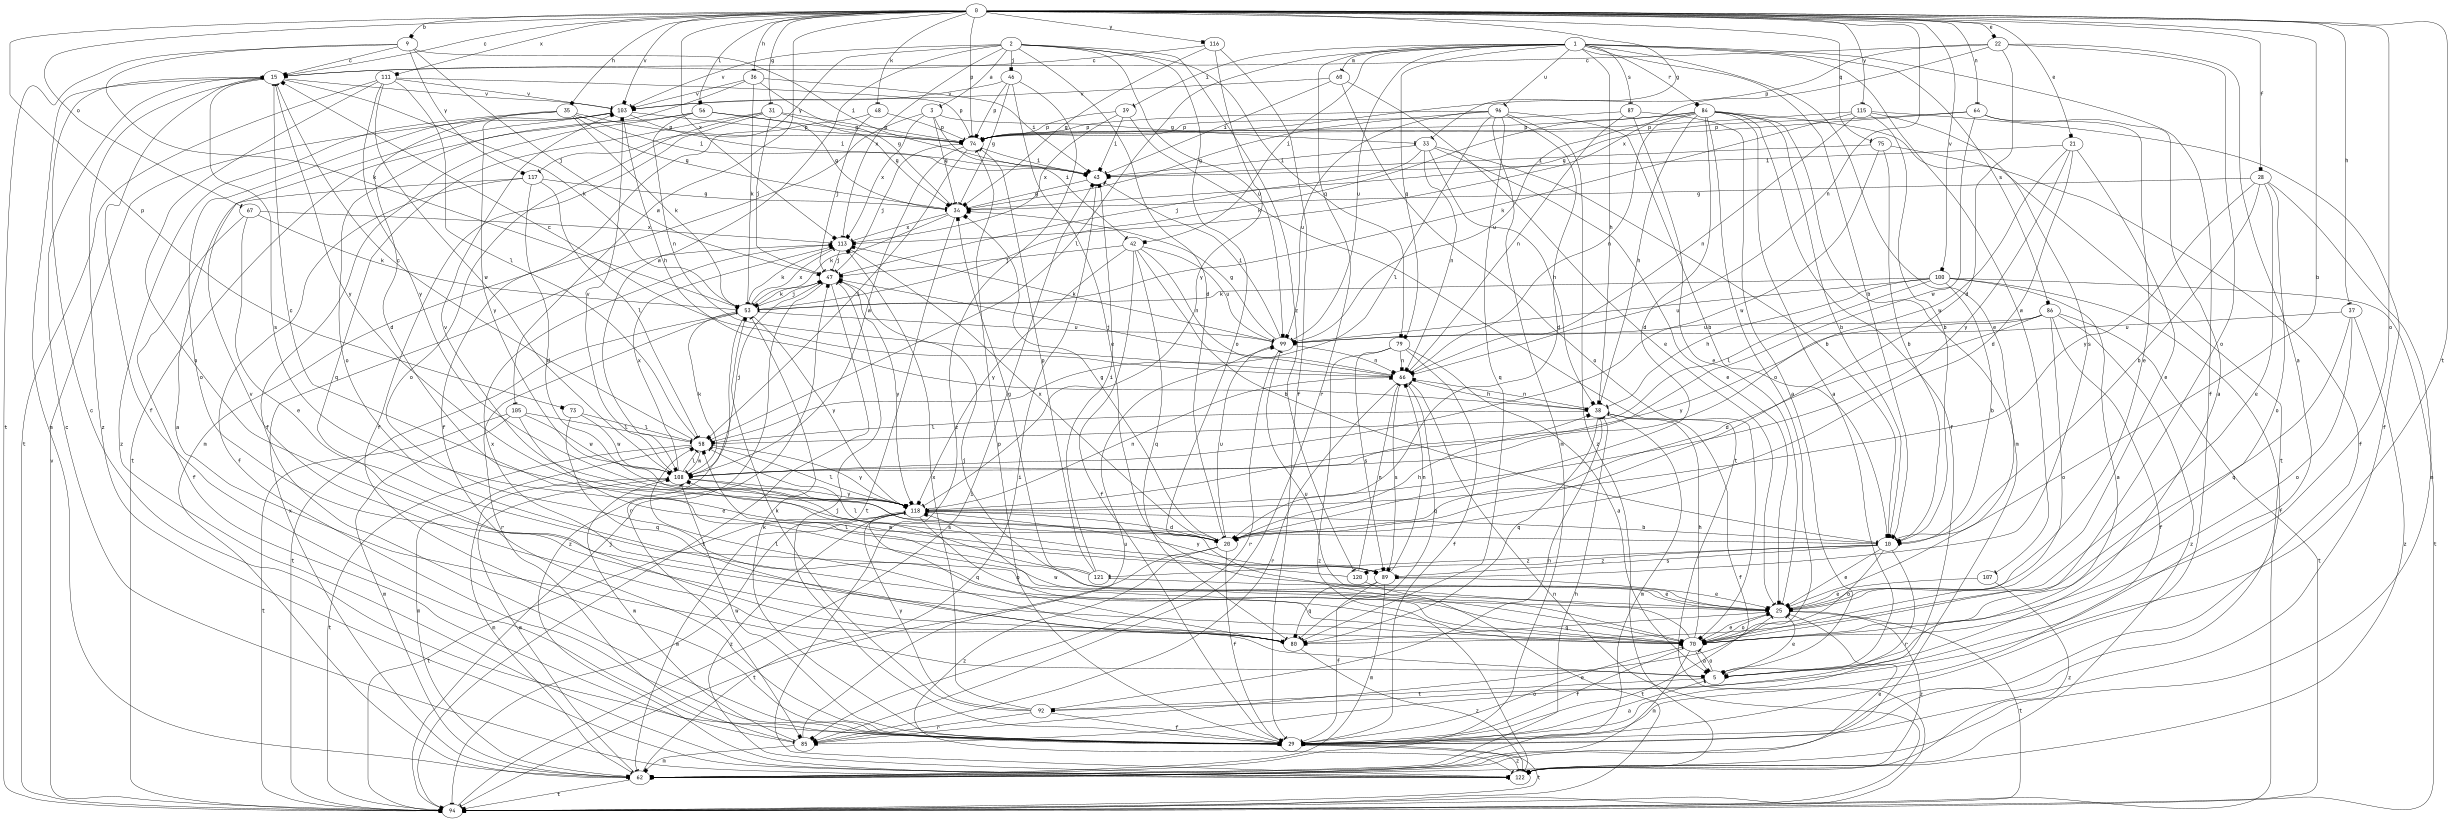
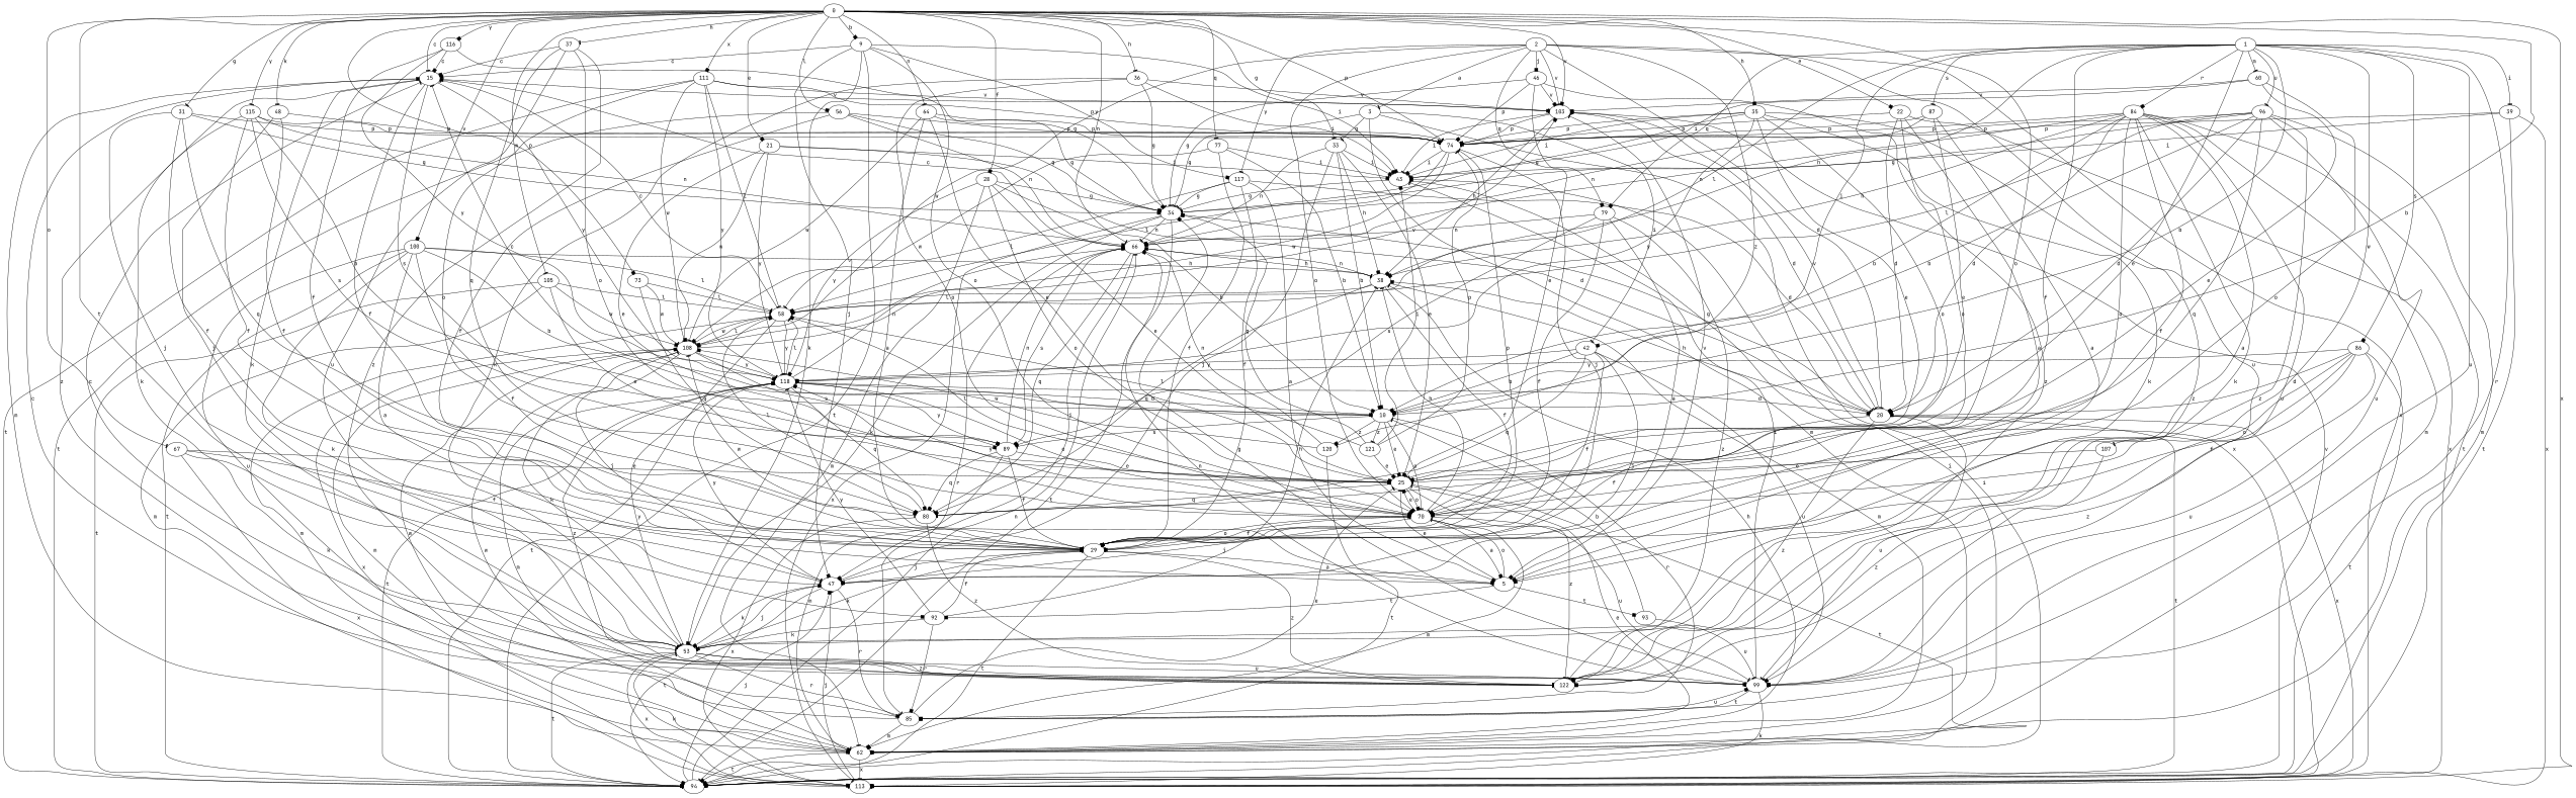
  strict digraph {
    fontname="JetBrains Mono"
    node [fontname="JetBrains Mono"]
    edge [arrowhead=tee fontname="JetBrains Mono"]
    0
    9
    10
    15
    21
    22
    28
    31
    33
    35
    36
    37
    48
    56
    64
    66
    67
    70
    73
    74
-   77 [label=75]
+   77
    92
    100
    103
    105
    111
    113
    115
    116
    117
    43
    47
    53
    94
    25
    85
    120
    89
    121
    29
    62
    118
    122
    20
    108
    5
    34
    80
    38
    99
    58
    1
    39
    42
    60
    79
    84
    86
    87
    96
    107
    2
    3
    46
+   93
    0 -> 9 [arrowhead=box label=b]
    0 -> 10 [label=b]
    0 -> 15 [label=c]
    0 -> 21 [arrowhead=box label=e]
    0 -> 22 [arrowhead=box label=e]
    0 -> 28 [arrowhead=box label=f]
    0 -> 31 [label=g]
    0 -> 33 [label=g]
    0 -> 35 [arrowhead=box label=h]
    0 -> 36 [label=h]
    0 -> 37 [label=h]
    0 -> 48 [label=k]
    0 -> 56 [arrowhead=box label=l]
    0 -> 64 [label=n]
    0 -> 66 [label=n]
    0 -> 67 [label=o]
    0 -> 70 [arrowhead=box label=o]
    0 -> 73 [arrowhead=box label=p]
    0 -> 74 [label=p]
    0 -> 77 [label=q]
    0 -> 92 [arrowhead=box label=t]
    0 -> 100 [arrowhead=box label=v]
    0 -> 103 [arrowhead=box label=v]
    0 -> 105 [label=w]
    0 -> 111 [arrowhead=box label=x]
    0 -> 113 [arrowhead=box label=x]
    0 -> 115 [label=y]
    0 -> 116 [arrowhead=box label=y]
    9 -> 15 [arrowhead=box label=c]
    9 -> 117 [arrowhead=box label=y]
    9 -> 43 [arrowhead=box label=i]
    9 -> 47 [arrowhead=box label=j]
    9 -> 53 [arrowhead=box label=k]
    9 -> 94 [label=t]
    10 -> 15 [label=c]
    10 -> 70 [label=o]
    10 -> 25 [arrowhead=box label=e]
    10 -> 85 [arrowhead=box label=r]
    10 -> 120 [arrowhead=box label=z]
    10 -> 89 [label=s]
    10 -> 121 [label=z]
    15 -> 103 [label=v]
    15 -> 53 [label=k]
    15 -> 89 [arrowhead=box label=s]
    15 -> 29 [arrowhead=box label=f]
    15 -> 62 [arrowhead=box label=m]
    15 -> 118 [arrowhead=box label=y]
    15 -> 122 [label=z]
    21 -> 43 [arrowhead=box label=i]
    21 -> 25 [arrowhead=box label=e]
    21 -> 118 [label=y]
    21 -> 20 [label=d]
    21 -> 108 [arrowhead=box label=w]
-   22 -> 15 [arrowhead=box label=c]
+   37 -> 15 [arrowhead=box label=c]
    22 -> 70 [arrowhead=box label=o]
    22 -> 74 [label=p]
    22 -> 113 [arrowhead=box label=x]
    22 -> 20 [arrowhead=box label=d]
    22 -> 5 [arrowhead=box label=a]
    28 -> 10 [arrowhead=box label=b]
    28 -> 70 [arrowhead=box label=o]
    28 -> 25 [arrowhead=box label=e]
    28 -> 62 [label=m]
    28 -> 118 [arrowhead=box label=y]
    28 -> 34 [arrowhead=box label=g]
-   31 -> 70 [arrowhead=box label=o]
+   9 -> 70 [arrowhead=box label=o]
    31 -> 74 [arrowhead=box label=p]
    31 -> 47 [label=j]
    31 -> 29 [arrowhead=box label=f]
    31 -> 34 [arrowhead=box label=g]
    31 -> 80 [label=q]
    33 -> 10 [arrowhead=box label=b]
    33 -> 66 [arrowhead=box label=n]
    33 -> 43 [arrowhead=box label=i]
    33 -> 47 [label=j]
    33 -> 25 [arrowhead=box label=e]
    33 -> 38 [arrowhead=box label=h]
    35 -> 70 [label=o]
    35 -> 74 [arrowhead=box label=p]
    35 -> 43 [label=i]
    35 -> 53 [label=k]
+   35 -> 25 [arrowhead=box label=e]
    35 -> 118 [arrowhead=box label=y]
    35 -> 122 [arrowhead=box label=z]
    35 -> 34 [label=g]
    36 -> 70 [arrowhead=box label=o]
    36 -> 103 [arrowhead=box label=v]
    36 -> 43 [arrowhead=box label=i]
    36 -> 53 [label=k]
    36 -> 34 [label=g]
    37 -> 70 [label=o]
    37 -> 122 [label=z]
    37 -> 80 [arrowhead=box label=q]
    37 -> 99 [arrowhead=box label=u]
    48 -> 74 [label=p]
    48 -> 47 [label=j]
    48 -> 29 [arrowhead=box label=f]
    56 -> 66 [label=n]
    56 -> 74 [arrowhead=box label=p]
    56 -> 94 [label=t]
    56 -> 29 [arrowhead=box label=f]
    56 -> 34 [label=g]
    64 -> 74 [arrowhead=box label=p]
    64 -> 25 [label=e]
    64 -> 108 [label=w]
    64 -> 5 [arrowhead=box label=a]
    64 -> 34 [arrowhead=box label=g]
    66 -> 15 [arrowhead=box label=c]
    66 -> 47 [arrowhead=box label=j]
    66 -> 85 [label=r]
    66 -> 89 [arrowhead=box label=s]
    66 -> 80 [label=q]
    66 -> 38 [label=h]
    67 -> 113 [label=x]
    67 -> 53 [label=k]
    67 -> 25 [label=e]
    67 -> 29 [label=f]
    70 -> 47 [arrowhead=box label=j]
    70 -> 25 [arrowhead=box label=e]
    70 -> 29 [arrowhead=box label=f]
    70 -> 62 [arrowhead=box label=m]
-   70 -> 118 [arrowhead=box label=w]
+   70 -> 118 [arrowhead=box label=y]
    70 -> 5 [arrowhead=box label=a]
    70 -> 38 [label=h]
    70 -> 99 [label=u]
    73 -> 108 [label=w]
    73 -> 80 [arrowhead=box label=q]
    73 -> 58 [label=l]
    74 -> 43 [arrowhead=box label=i]
    74 -> 47 [label=j]
    74 -> 108 [arrowhead=box label=w]
    74 -> 58 [arrowhead=box label=l]
    77 -> 10 [arrowhead=box label=b]
    77 -> 43 [label=i]
    77 -> 29 [label=f]
    77 -> 108 [arrowhead=box label=w]
-   92 -> 113 [arrowhead=box label=x]
    92 -> 53 [arrowhead=box label=k]
    92 -> 85 [arrowhead=box label=r]
    92 -> 29 [label=f]
    92 -> 118 [label=y]
    92 -> 38 [label=h]
    100 -> 10 [label=b]
    100 -> 53 [label=k]
    100 -> 94 [label=t]
    100 -> 29 [label=f]
    100 -> 5 [label=a]
    100 -> 38 [label=h]
    100 -> 99 [label=u]
    100 -> 58 [label=l]
    103 -> 74 [label=p]
    103 -> 43 [label=i]
    103 -> 20 [label=d]
    103 -> 38 [arrowhead=box label=h]
    105 -> 94 [arrowhead=box label=t]
    105 -> 25 [arrowhead=box label=e]
    105 -> 62 [label=m]
    105 -> 108 [arrowhead=box label=w]
    105 -> 58 [label=l]
    111 -> 70 [arrowhead=box label=o]
    111 -> 74 [label=p]
    111 -> 103 [label=v]
    111 -> 94 [arrowhead=box label=t]
    111 -> 118 [label=y]
    111 -> 108 [label=w]
    111 -> 58 [label=l]
    113 -> 47 [label=j]
    113 -> 53 [label=k]
    115 -> 10 [arrowhead=box label=b]
    115 -> 66 [arrowhead=box label=n]
    115 -> 74 [label=p]
    115 -> 53 [label=k]
    115 -> 89 [arrowhead=box label=s]
    115 -> 29 [arrowhead=box label=f]
    116 -> 15 [arrowhead=box label=c]
    116 -> 29 [label=f]
    116 -> 118 [label=y]
    116 -> 34 [arrowhead=box label=g]
    117 -> 29 [label=f]
    117 -> 20 [label=d]
    117 -> 5 [arrowhead=box label=a]
    117 -> 34 [label=g]
    117 -> 58 [label=l]
    43 -> 34 [label=g]
    47 -> 53 [arrowhead=box label=k]
    47 -> 94 [arrowhead=box label=t]
    47 -> 85 [arrowhead=box label=r]
    47 -> 118 [arrowhead=box label=y]
    53 -> 113 [label=x]
    53 -> 47 [arrowhead=box label=j]
    53 -> 94 [arrowhead=box label=t]
    53 -> 85 [label=r]
    53 -> 118 [arrowhead=box label=y]
    53 -> 122 [label=z]
    53 -> 99 [label=u]
    94 -> 66 [label=n]
    94 -> 103 [label=v]
    94 -> 43 [arrowhead=box label=i]
    94 -> 47 [arrowhead=box label=j]
    25 -> 70 [arrowhead=box label=o]
    25 -> 94 [label=t]
    25 -> 122 [label=z]
    25 -> 80 [label=q]
    25 -> 58 [arrowhead=box label=l]
    85 -> 15 [arrowhead=box label=c]
    85 -> 25 [label=e]
    85 -> 62 [arrowhead=box label=m]
    85 -> 108 [arrowhead=box label=w]
    85 -> 99 [arrowhead=box label=u]
    120 -> 66 [label=n]
    120 -> 94 [arrowhead=box label=t]
    120 -> 108 [arrowhead=box label=w]
    89 -> 66 [arrowhead=box label=n]
    89 -> 25 [arrowhead=box label=e]
    89 -> 29 [label=f]
    89 -> 62 [arrowhead=box label=m]
    89 -> 118 [label=y]
    89 -> 80 [arrowhead=box label=q]
    121 -> 74 [label=p]
    121 -> 43 [arrowhead=box label=i]
    121 -> 25 [arrowhead=box label=e]
    121 -> 34 [arrowhead=box label=g]
    121 -> 58 [label=l]
    29 -> 70 [label=o]
    29 -> 74 [label=p]
    29 -> 47 [label=j]
    29 -> 53 [label=k]
    29 -> 94 [arrowhead=box label=t]
    29 -> 122 [label=z]
    29 -> 108 [label=w]
    29 -> 5 [label=a]
    62 -> 113 [label=x]
    62 -> 43 [label=i]
    62 -> 94 [arrowhead=box label=t]
    62 -> 25 [label=e]
    62 -> 108 [label=w]
    62 -> 38 [label=h]
    118 -> 10 [label=b]
    118 -> 66 [arrowhead=box label=n]
    118 -> 70 [label=o]
    118 -> 94 [label=t]
    118 -> 62 [label=m]
    118 -> 122 [label=z]
    118 -> 20 [arrowhead=box label=d]
-   118 -> 80 [label=q]
+   118 -> 80 [arrowhead=box label=q]
    118 -> 58 [label=l]
    122 -> 15 [label=c]
    20 -> 103 [arrowhead=box label=v]
    20 -> 113 [label=x]
    20 -> 94 [label=t]
    20 -> 29 [label=f]
    20 -> 122 [label=z]
    20 -> 34 [arrowhead=box label=g]
    20 -> 38 [arrowhead=box label=h]
    20 -> 99 [label=u]
    108 -> 103 [arrowhead=box label=v]
    108 -> 113 [arrowhead=box label=x]
    108 -> 47 [label=j]
    108 -> 53 [label=k]
    108 -> 89 [arrowhead=box label=s]
    108 -> 62 [label=m]
    108 -> 118 [label=y]
    108 -> 58 [label=l]
    5 -> 70 [label=o]
    5 -> 92 [arrowhead=box label=t]
    5 -> 103 [label=v]
    5 -> 25 [label=e]
+   5 -> 93 [arrowhead=box label=t]
    34 -> 113 [label=x]
    34 -> 53 [label=k]
    34 -> 94 [label=t]
    80 -> 113 [arrowhead=box label=x]
    80 -> 122 [label=z]
    80 -> 58 [arrowhead=box label=l]
    38 -> 66 [arrowhead=box label=n]
    38 -> 29 [arrowhead=box label=f]
    38 -> 62 [arrowhead=box label=m]
    38 -> 80 [arrowhead=box label=q]
    38 -> 58 [arrowhead=box label=l]
    99 -> 66 [arrowhead=box label=n]
    99 -> 113 [arrowhead=box label=k]
    99 -> 43 [label=i]
-   99 -> 85 [arrowhead=box label=r]
+   99 -> 85 [arrowhead=box label=t]
    99 -> 34 [arrowhead=box label=g]
    58 -> 15 [label=c]
    58 -> 94 [label=t]
    58 -> 62 [arrowhead=box label=m]
    58 -> 118 [label=y]
    58 -> 108 [label=w]
    1 -> 10 [arrowhead=box label=b]
    1 -> 25 [label=e]
    1 -> 85 [arrowhead=box label=r]
    1 -> 29 [label=f]
    1 -> 38 [arrowhead=box label=h]
    1 -> 99 [label=u]
-   1 -> 58 [label=l]
+   1 -> 58 [arrowhead=box label=l]
    1 -> 39 [label=i]
    1 -> 42 [arrowhead=box label=i]
    1 -> 60 [label=m]
    1 -> 79 [arrowhead=box label=q]
    1 -> 84 [arrowhead=box label=r]
    1 -> 86 [arrowhead=box label=s]
    1 -> 87 [label=s]
    1 -> 96 [label=u]
    1 -> 107 [label=w]
-   39 -> 74 [label=p]
+   39 -> 74 [arrowhead=box label=p]
    39 -> 113 [label=x]
    39 -> 43 [arrowhead=box label=i]
    39 -> 94 [arrowhead=box label=t]
    42 -> 10 [label=b]
-   42 -> 66 [label=n]
+   34 -> 66 [label=n]
    42 -> 47 [arrowhead=box label=j]
    42 -> 29 [arrowhead=box label=f]
    42 -> 118 [arrowhead=box label=y]
    42 -> 80 [label=q]
    42 -> 99 [label=u]
    60 -> 70 [arrowhead=box label=o]
    60 -> 103 [arrowhead=box label=v]
    60 -> 43 [label=i]
    60 -> 25 [label=e]
    79 -> 66 [arrowhead=box label=n]
    79 -> 89 [arrowhead=box label=s]
    79 -> 29 [label=f]
    79 -> 122 [label=z]
    79 -> 5 [arrowhead=box label=a]
    84 -> 10 [arrowhead=box label=b]
    84 -> 66 [label=n]
    84 -> 70 [arrowhead=box label=o]
    84 -> 74 [label=p]
    84 -> 53 [label=k]
    84 -> 94 [arrowhead=box label=t]
    84 -> 29 [label=f]
    84 -> 62 [arrowhead=box label=m]
    84 -> 20 [arrowhead=box label=d]
    84 -> 5 [arrowhead=box label=a]
    84 -> 38 [label=h]
    84 -> 99 [arrowhead=box label=u]
    86 -> 70 [label=o]
    86 -> 94 [arrowhead=box label=t]
    86 -> 29 [arrowhead=box label=f]
    86 -> 118 [label=y]
    86 -> 122 [arrowhead=box label=z]
    86 -> 20 [arrowhead=box label=d]
    86 -> 99 [arrowhead=box label=u]
    87 -> 66 [label=n]
    87 -> 74 [label=p]
    87 -> 25 [label=e]
    87 -> 5 [label=a]
    96 -> 10 [arrowhead=box label=b]
    96 -> 74 [label=p]
    96 -> 62 [label=m]
    96 -> 122 [arrowhead=box label=z]
    96 -> 20 [arrowhead=box label=d]
    96 -> 34 [label=g]
    96 -> 80 [label=q]
    96 -> 99 [arrowhead=box label=u]
    96 -> 58 [label=l]
    107 -> 25 [label=e]
    107 -> 122 [arrowhead=box label=z]
    2 -> 70 [arrowhead=box label=o]
    2 -> 103 [label=v]
    2 -> 113 [label=x]
    2 -> 117 [label=y]
    2 -> 120 [label=z]
    2 -> 20 [label=d]
    2 -> 108 [arrowhead=box label=w]
    2 -> 99 [arrowhead=box label=u]
    2 -> 79 [arrowhead=box label=q]
    2 -> 3 [label=a]
    2 -> 46 [arrowhead=box label=j]
    3 -> 33 [label=g]
    3 -> 113 [arrowhead=box label=x]
    3 -> 62 [label=m]
    3 -> 34 [label=g]
    3 -> 42 [label=i]
    46 -> 74 [arrowhead=box label=p]
    46 -> 103 [arrowhead=box label=v]
    46 -> 25 [label=e]
    46 -> 122 [label=z]
    46 -> 34 [label=g]
+   93 -> 10 [label=b]
+   93 -> 99 [label=u]
  }
